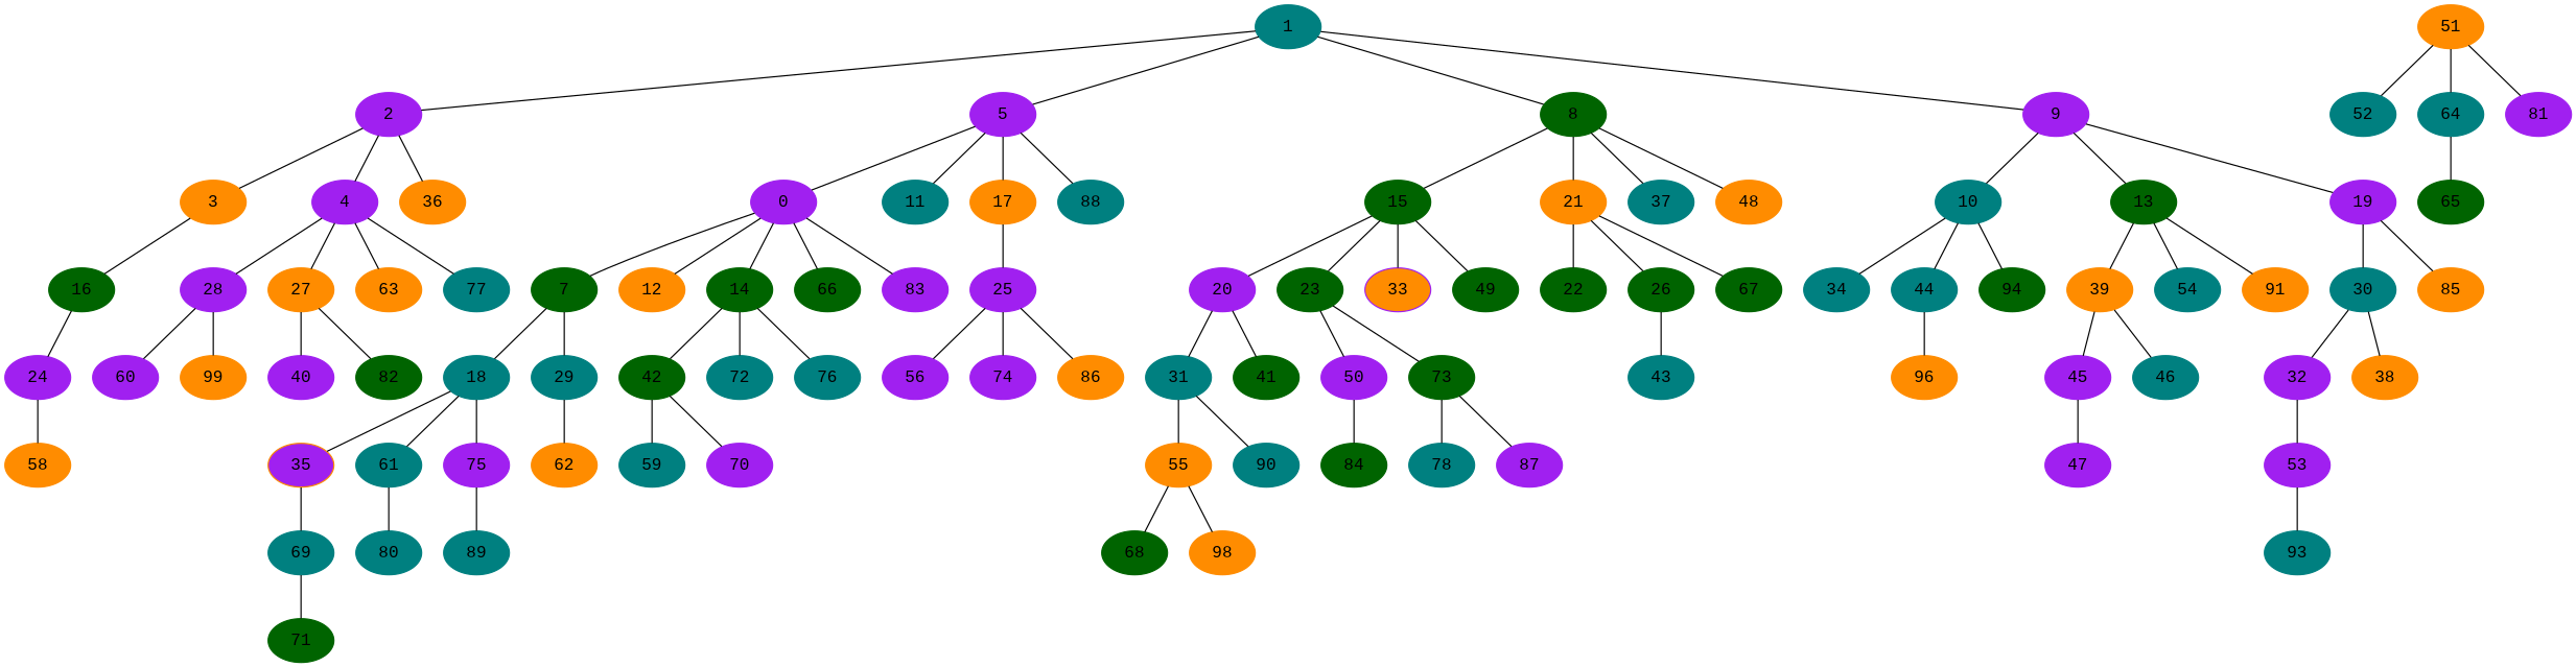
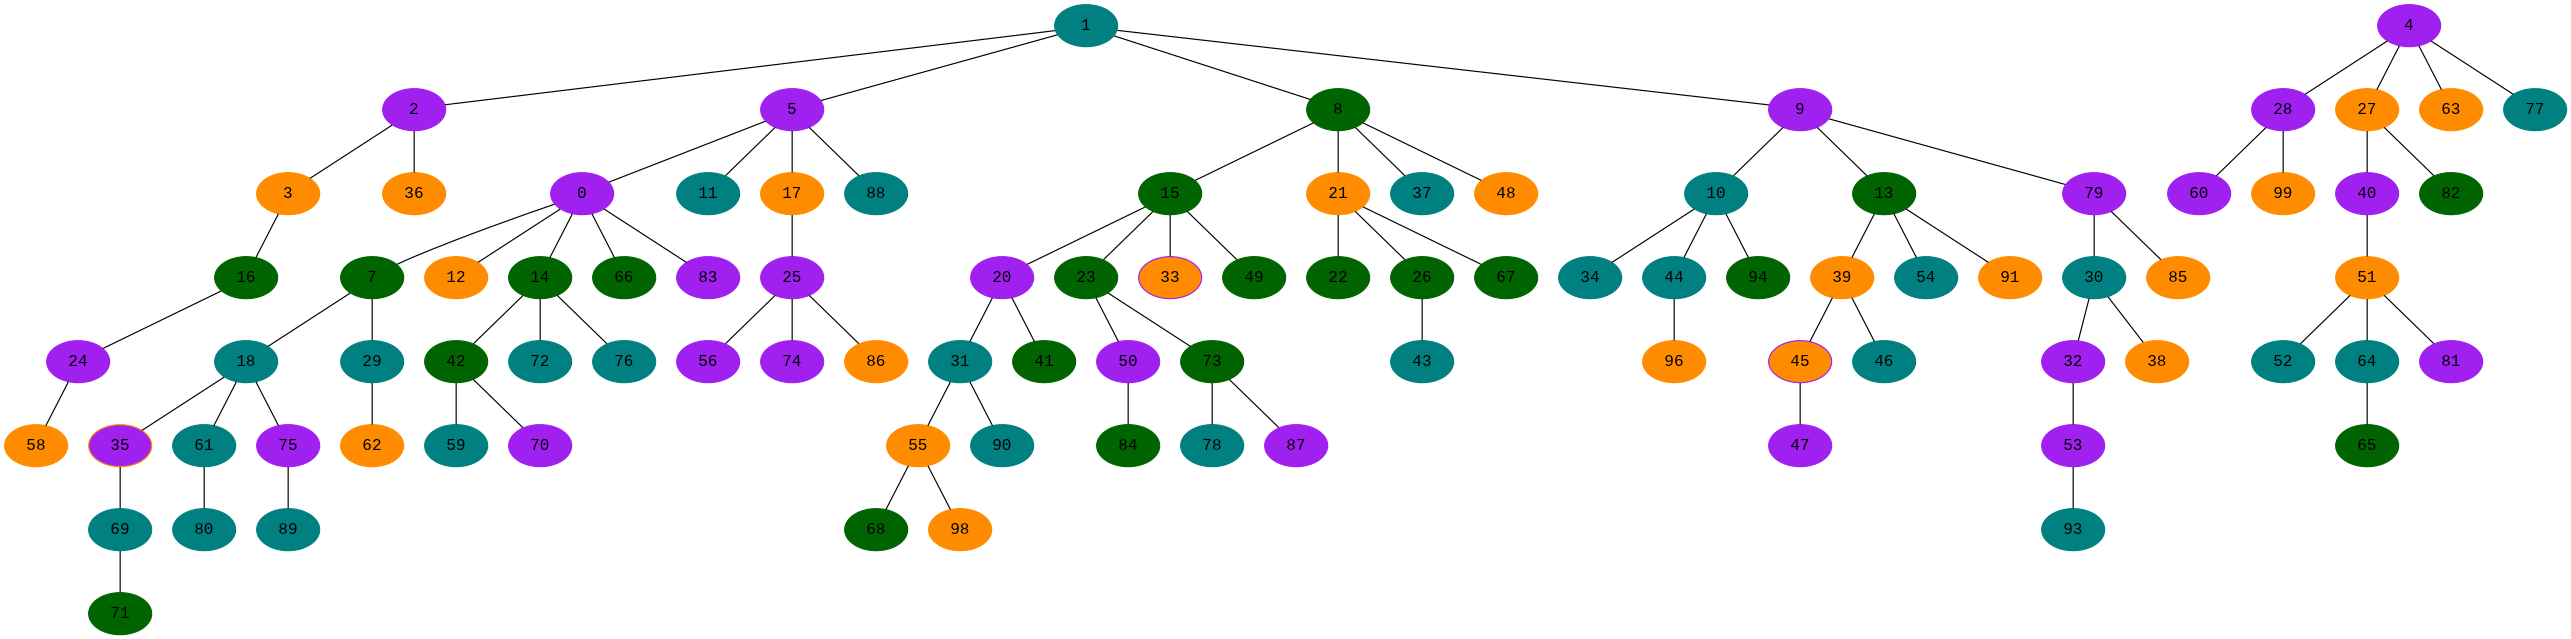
  graph {
    fontname="Liberation Mono"
    node [color=teal fontname="Liberation Mono" style=filled]
    edge [fontname="Liberation Mono"]
    2 [color=purple]
    1
    5 [color=purple]
    8 [color=darkgreen]
    9 [color=purple]
    3 [color=darkorange]
    4 [color=purple]
    36 [color=darkorange]
    n9 [color=purple label=0]
    11
    17 [color=darkorange]
    88
    15 [color=darkgreen]
    21 [color=darkorange]
    37
    48 [color=darkorange]
    10
    13 [color=darkgreen]
-   19 [color=purple]
+   19 [color=purple label=79]
    16 [color=darkgreen]
    28 [color=purple]
    27 [color=darkorange]
    63 [color=darkorange]
    77
    60 [color=purple]
    n26 [color=darkorange label=99]
    24 [color=purple]
    40 [color=purple]
    82 [color=darkgreen]
    7 [color=darkgreen]
    12 [color=darkorange]
    14 [color=darkgreen]
    66 [color=darkgreen]
    83 [color=purple]
    25 [color=purple]
    18
    29
    42 [color=darkgreen]
    72
    76
    35 [color=darkorange fillcolor=purple]
    61
    75 [color=purple]
    62 [color=darkorange]
    20 [color=purple]
    23 [color=darkgreen]
    33 [color=purple fillcolor=darkorange]
    49 [color=darkgreen]
    22 [color=darkgreen]
    26 [color=darkgreen]
    67 [color=darkgreen]
    34
    44
    94 [color=darkgreen]
    39 [color=darkorange]
    54
    91 [color=darkorange]
    30
    85 [color=darkorange]
    n60 [color=darkorange label=96]
-   45 [color=purple]
+   45 [color=purple fillcolor=darkorange]
    46
    59
    70 [color=purple]
    31
    41 [color=darkgreen]
    50 [color=purple]
    73 [color=darkgreen]
    58 [color=darkorange]
    56 [color=purple]
    74 [color=purple]
    86 [color=darkorange]
    69
    80
    89
    32 [color=purple]
    38 [color=darkorange]
    55 [color=darkorange]
    90
    43
    84 [color=darkgreen]
    78
    87 [color=purple]
    51 [color=darkorange]
    53 [color=purple]
    68 [color=darkgreen]
    n87 [color=darkorange label=98]
    93
    71 [color=darkgreen]
    47 [color=purple]
    52
    64
    81 [color=purple]
    65 [color=darkgreen]
    2 -- 3
-   2 -- 4
    2 -- 36
    1 -- 2
    1 -- 5
    1 -- 8
    1 -- 9
    5 -- n9
    5 -- 11
    5 -- 17
    5 -- 88
    8 -- 15
    8 -- 21
    8 -- 37
    8 -- 48
    9 -- 10
    9 -- 13
    9 -- 19
    3 -- 16
    4 -- 28
    4 -- 27
    4 -- 63
    4 -- 77
    n9 -- 7
    n9 -- 12
    n9 -- 14
    n9 -- 66
    n9 -- 83
    17 -- 25
    15 -- 20
    15 -- 23
    15 -- 33
    15 -- 49
    21 -- 22
    21 -- 26
    21 -- 67
    10 -- 34
    10 -- 44
    10 -- 94
    13 -- 39
    13 -- 54
    13 -- 91
    19 -- 30
    19 -- 85
    16 -- 24
    28 -- 60
    28 -- n26
    27 -- 40
    27 -- 82
    24 -- 58
+   40 -- 51
    7 -- 18
    7 -- 29
    14 -- 42
    14 -- 72
    14 -- 76
    25 -- 56
    25 -- 74
    25 -- 86
    18 -- 35
    18 -- 61
    18 -- 75
    29 -- 62
    42 -- 59
    42 -- 70
    35 -- 69
    61 -- 80
    75 -- 89
    20 -- 31
    20 -- 41
    23 -- 50
    23 -- 73
    26 -- 43
    44 -- n60
    39 -- 45
    39 -- 46
    30 -- 32
    30 -- 38
    45 -- 47
    31 -- 55
    31 -- 90
    50 -- 84
    73 -- 78
    73 -- 87
    69 -- 71
    32 -- 53
    55 -- 68
    55 -- n87
    51 -- 52
    51 -- 64
    51 -- 81
    53 -- 93
    64 -- 65
  }
